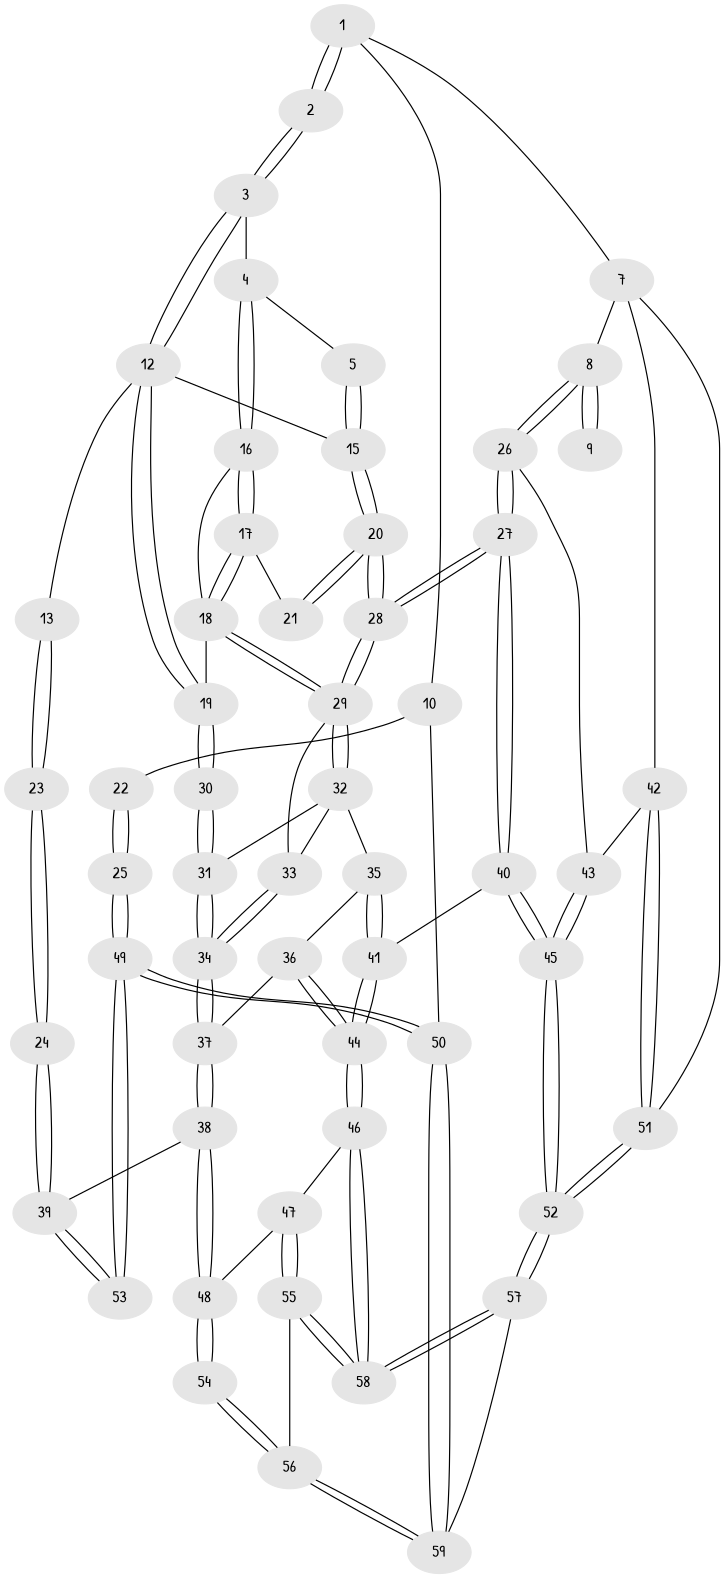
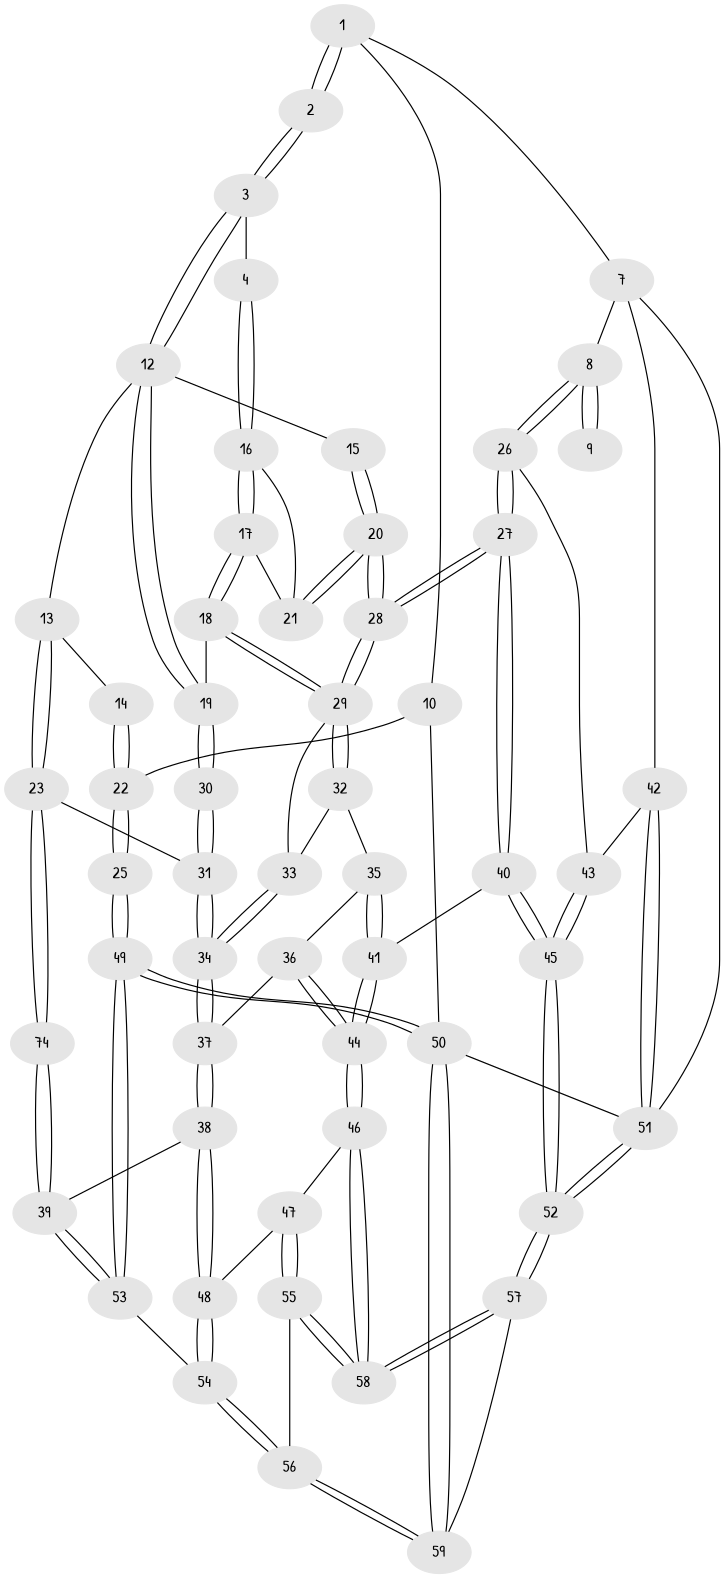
  graph {
    fontname="Patrick Hand"
    node [color=gray90 fontname="Patrick Hand" style=filled]
    edge [fontname="Patrick Hand"]
    1
    2
    7
    10
    3
    8
    42
    51
    22
    50
    4
    12
-   5
    16
    15
    13
    19
    17
    21
    20
    9
    26
    43
    52
    27
    25
    59
+   14
    23
    30
-   24
+   24 [label=74]
    31
    28
    18
    29
    32
    33
    49
    39
    34
    53
    40
    45
    41
    35
    37
    36
    38
    44
    46
    48
    54
    47
    58
    57
    55
    56
    1 -- 2
    1 -- 2
    1 -- 7
    1 -- 10
    2 -- 3
    2 -- 3
    7 -- 8
    7 -- 42
    7 -- 51
    10 -- 22
    10 -- 50
    3 -- 4
    3 -- 12
    3 -- 12
    8 -- 9
    8 -- 9
    8 -- 26
    8 -- 26
    42 -- 51
    42 -- 51
    42 -- 43
    51 -- 52
    51 -- 52
    22 -- 25
    22 -- 25
+   50 -- 51
    50 -- 59
    50 -- 59
-   4 -- 5
    4 -- 16
    4 -- 16
    12 -- 15
    12 -- 13
    12 -- 19
    12 -- 19
-   5 -- 15
-   5 -- 15
    16 -- 17
    16 -- 17
-   16 -- 18
+   16 -- 21
    15 -- 20
    15 -- 20
+   13 -- 14
    13 -- 23
    13 -- 23
    19 -- 30
    19 -- 30
    17 -- 21
    17 -- 18
    17 -- 18
    20 -- 21
    20 -- 21
    20 -- 28
    20 -- 28
    26 -- 43
    26 -- 27
    26 -- 27
    43 -- 45
    43 -- 45
    52 -- 57
    52 -- 57
    27 -- 28
    27 -- 28
    27 -- 40
    27 -- 40
    25 -- 49
    25 -- 49
+   14 -- 22
+   14 -- 22
    23 -- 24
    23 -- 24
-   32 -- 31
+   23 -- 31
    30 -- 31
    30 -- 31
    24 -- 39
    24 -- 39
    31 -- 34
    31 -- 34
    28 -- 29
    28 -- 29
    18 -- 19
    18 -- 29
    18 -- 29
    29 -- 32
    29 -- 32
    29 -- 33
    32 -- 33
    32 -- 35
    33 -- 34
    33 -- 34
    49 -- 50
    49 -- 50
    49 -- 53
    49 -- 53
    39 -- 53
    39 -- 53
    34 -- 37
    34 -- 37
+   53 -- 54
    40 -- 45
    40 -- 45
    40 -- 41
    45 -- 52
    45 -- 52
    41 -- 44
    41 -- 44
    35 -- 41
    35 -- 41
    35 -- 36
    37 -- 38
    37 -- 38
    36 -- 37
    36 -- 44
    36 -- 44
    38 -- 39
    38 -- 48
    38 -- 48
    44 -- 46
    44 -- 46
    46 -- 47
    46 -- 58
    46 -- 58
    48 -- 54
    48 -- 54
    54 -- 56
    54 -- 56
    47 -- 48
    47 -- 55
    47 -- 55
    57 -- 59
    57 -- 58
    57 -- 58
    55 -- 58
    55 -- 58
    55 -- 56
    56 -- 59
    56 -- 59
  }
